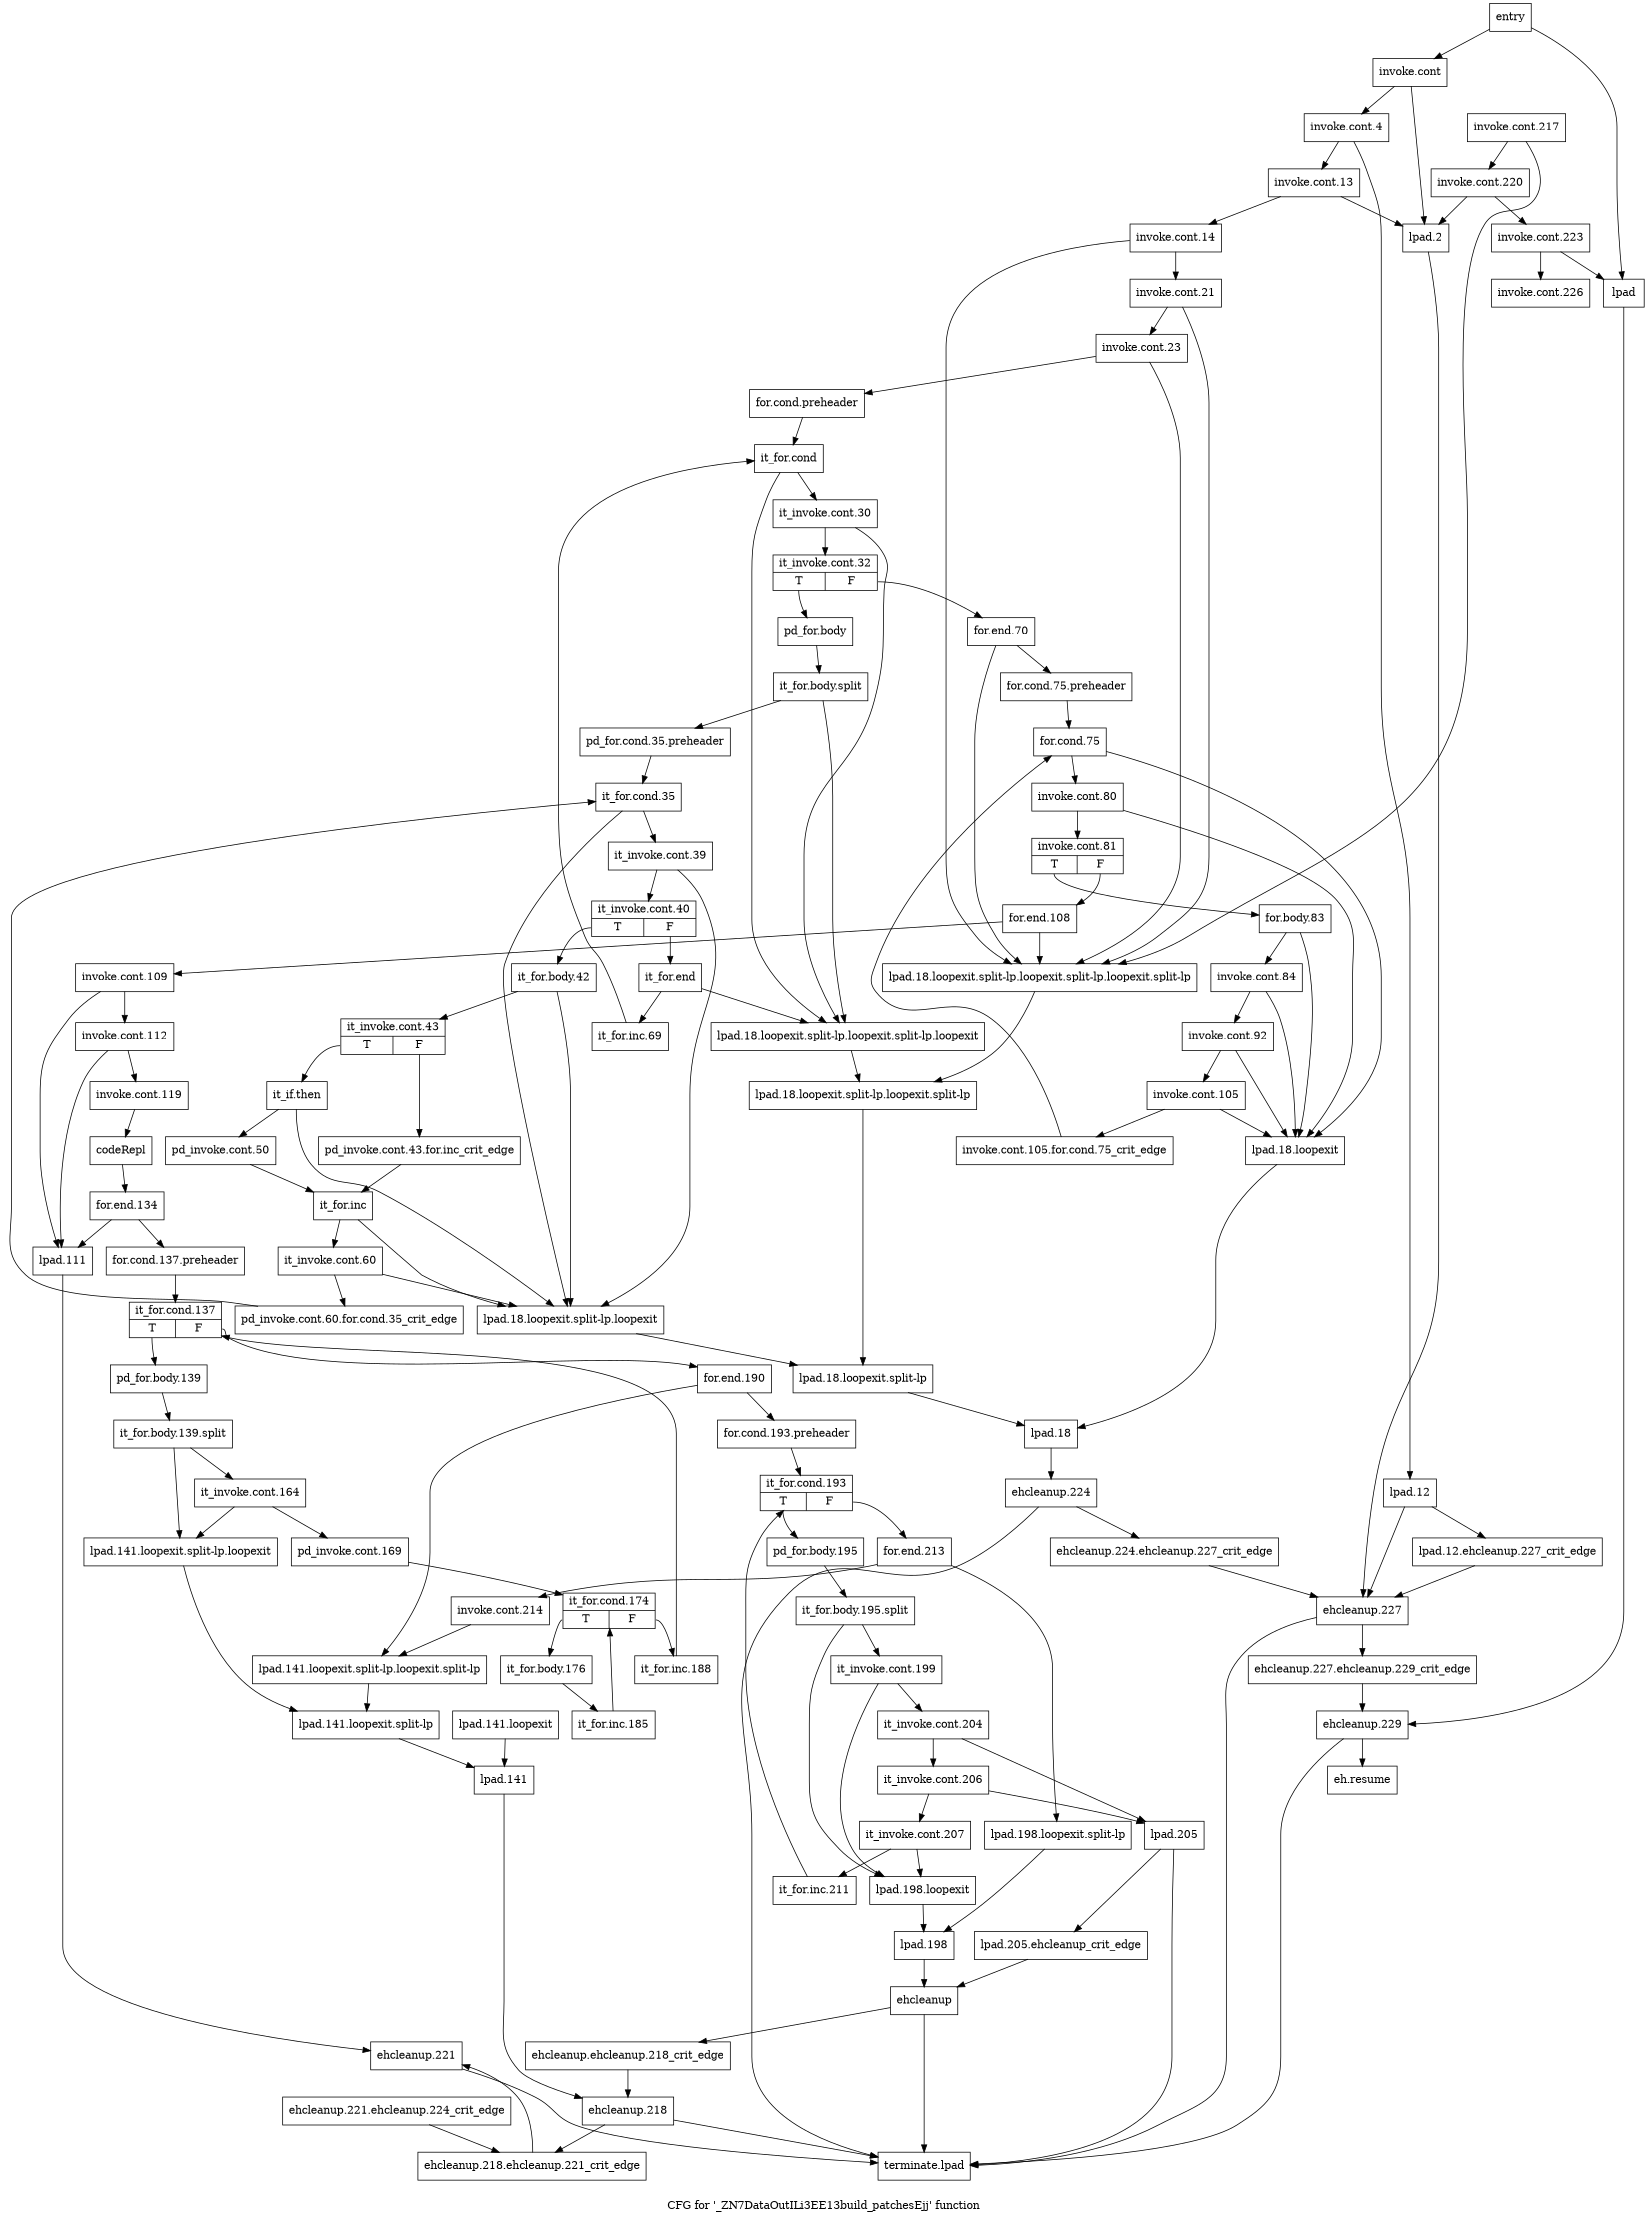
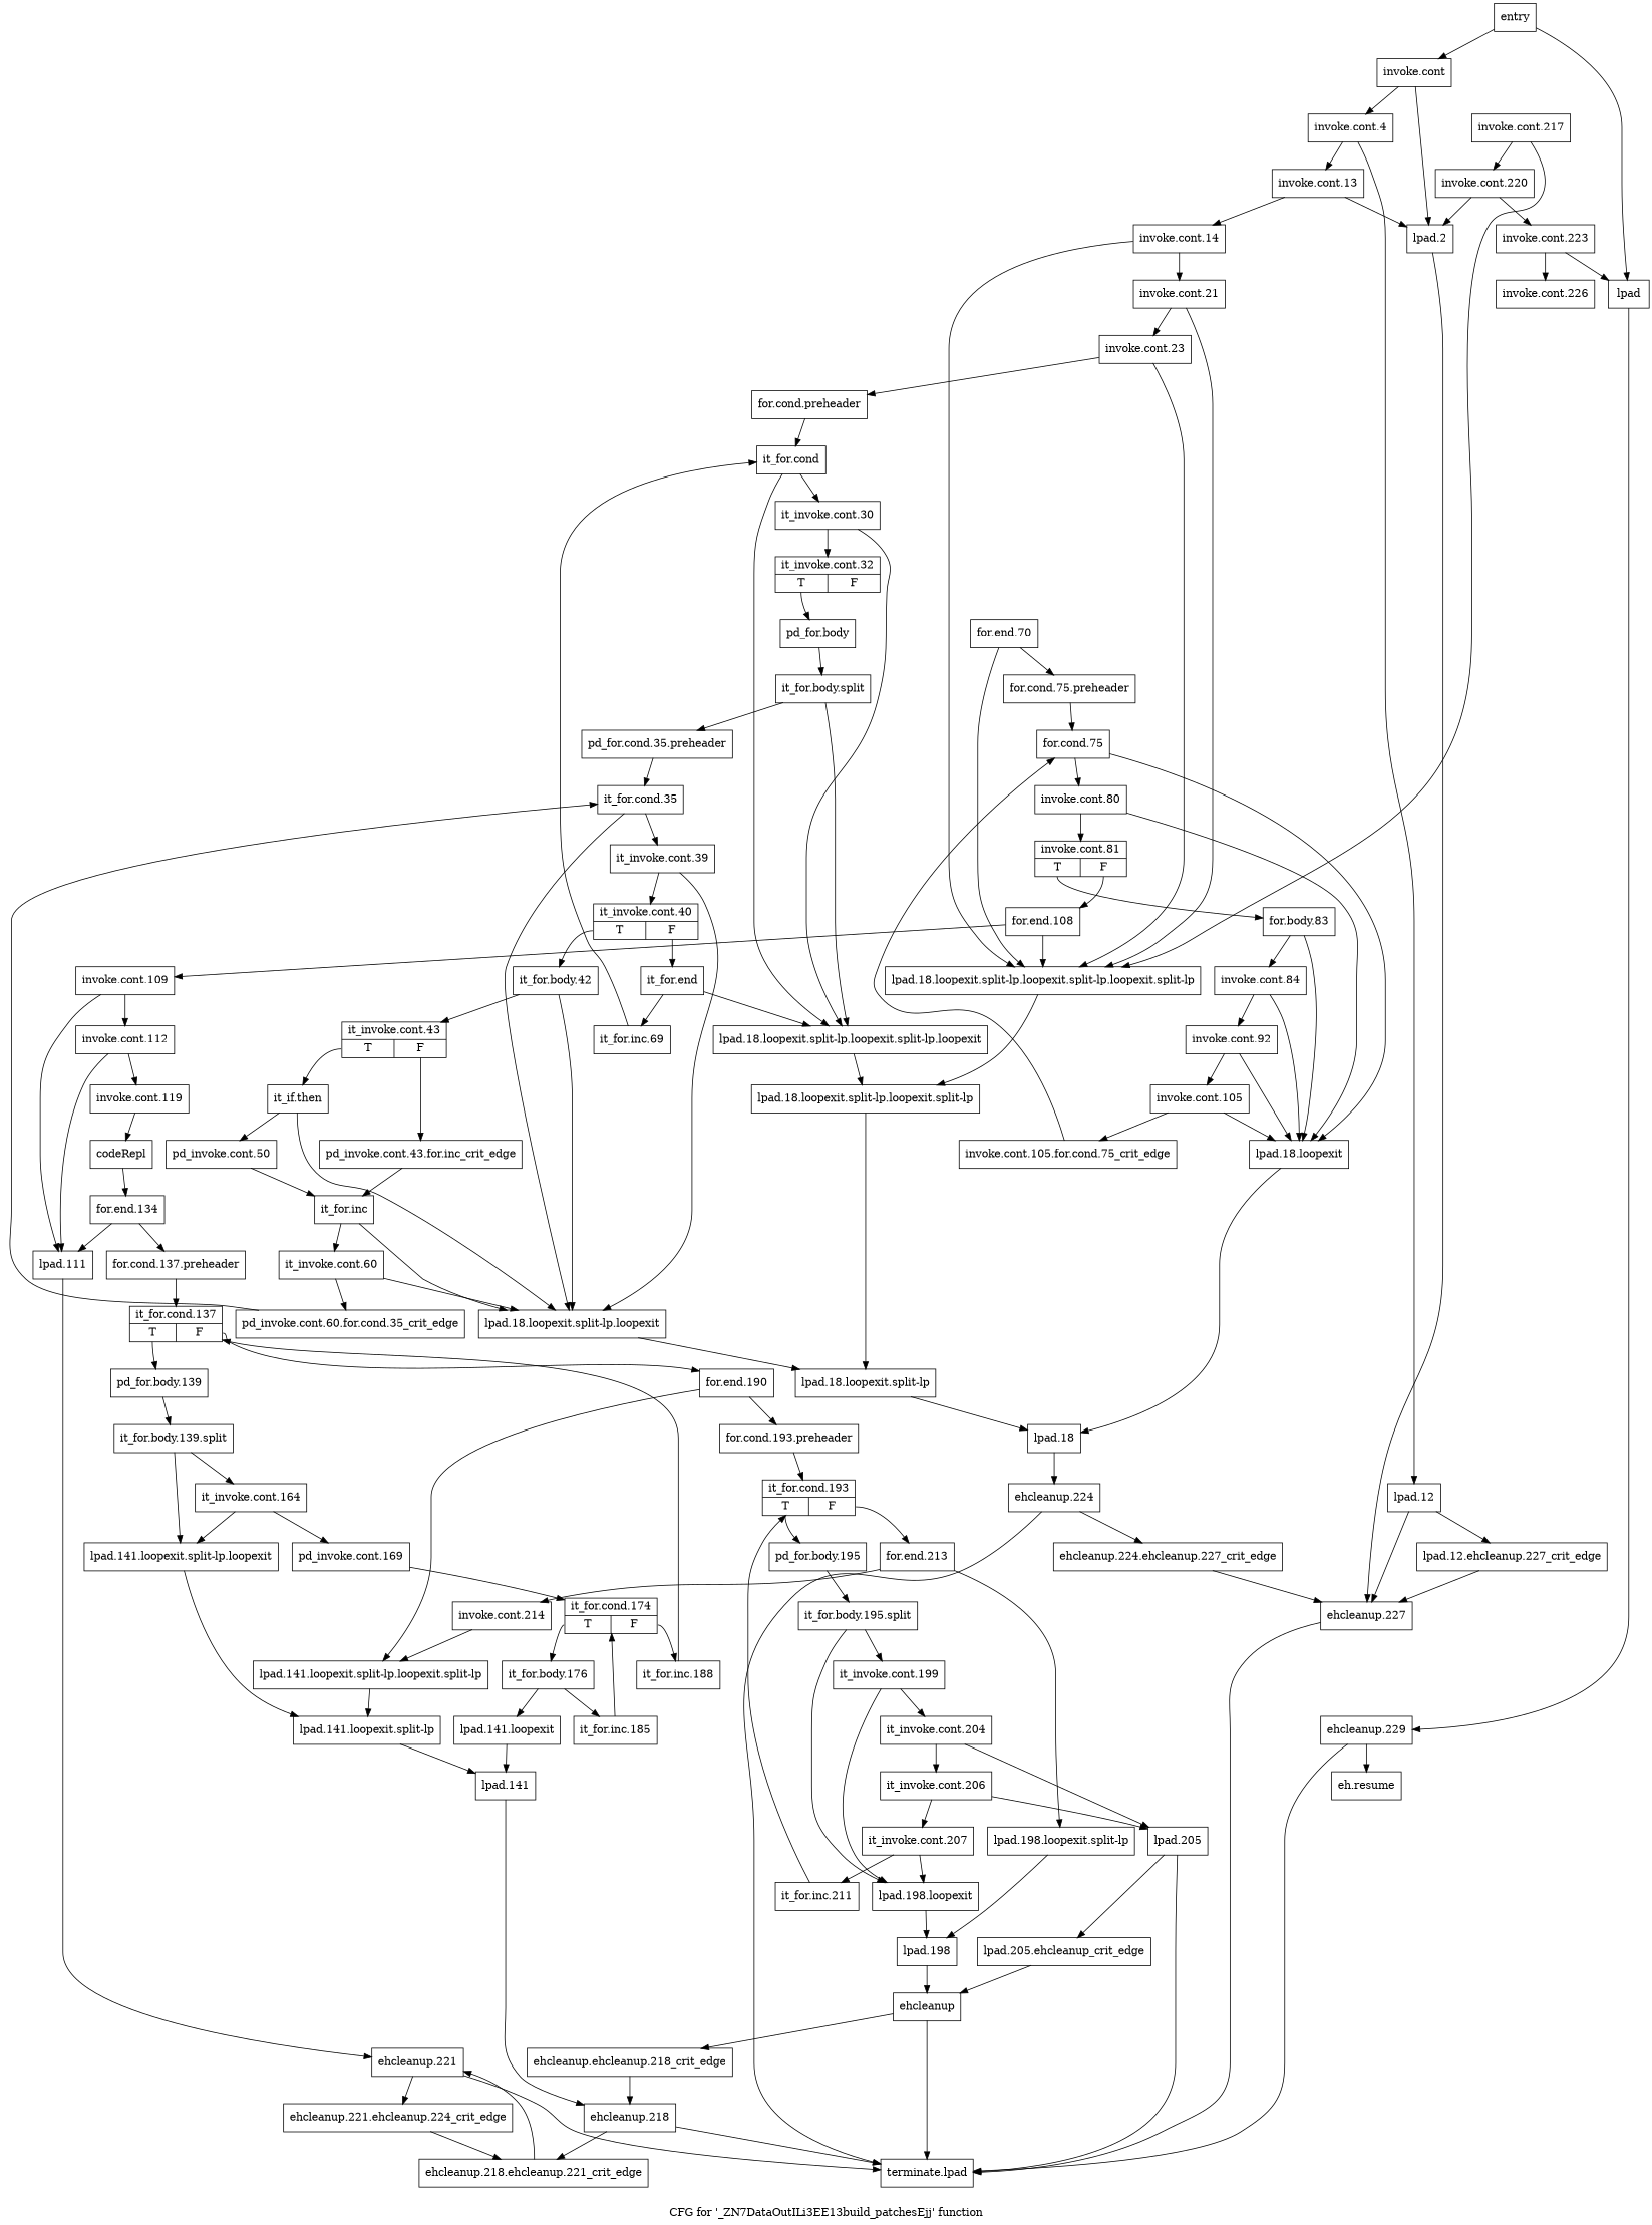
  digraph {
    label="CFG for '_ZN7DataOutILi3EE13build_patchesEjj' function"
    node [shape=record]
    n1 [label="{entry}"]
    n2 [label="{invoke.cont}"]
    n3 [label="{lpad}"]
    n4 [label="{invoke.cont.4}"]
    n5 [label="{lpad.2}"]
    n6 [label="{ehcleanup.229}"]
    n7 [label="{invoke.cont.13}"]
    n8 [label="{lpad.12}"]
    n9 [label="{ehcleanup.227}"]
    n10 [label="{terminate.lpad}"]
    n11 [label="{eh.resume}"]
    n12 [label="{invoke.cont.14}"]
    n13 [label="{lpad.12.ehcleanup.227_crit_edge}"]
-   n14 [label="{ehcleanup.227.ehcleanup.229_crit_edge}"]
    n15 [label="{invoke.cont.21}"]
    n16 [label="{lpad.18.loopexit.split-lp.loopexit.split-lp.loopexit.split-lp}"]
    n17 [label="{invoke.cont.23}"]
    n18 [label="{lpad.18.loopexit.split-lp.loopexit.split-lp}"]
    n19 [label="{for.cond.preheader}"]
    n20 [label="{lpad.18.loopexit.split-lp}"]
    n21 [label="{it_for.cond}"]
    n22 [label="{it_invoke.cont.30}"]
    n23 [label="{lpad.18.loopexit.split-lp.loopexit.split-lp.loopexit}"]
    n24 [label="{it_invoke.cont.32|{<s0>T|<s1>F}}"]
    n25 [label="{pd_for.body}"]
    n26 [label="{for.end.70}"]
    n27 [label="{it_for.body.split}"]
    n28 [label="{for.cond.75.preheader}"]
    n29 [label="{pd_for.cond.35.preheader}"]
    n30 [label="{for.cond.75}"]
    n31 [label="{it_for.cond.35}"]
    n32 [label="{it_invoke.cont.39}"]
    n33 [label="{lpad.18.loopexit.split-lp.loopexit}"]
    n34 [label="{it_invoke.cont.40|{<s0>T|<s1>F}}"]
    n35 [label="{it_for.body.42}"]
    n36 [label="{it_for.end}"]
    n37 [label="{lpad.18}"]
    n38 [label="{it_invoke.cont.43|{<s0>T|<s1>F}}"]
    n39 [label="{it_for.inc.69}"]
    n40 [label="{it_if.then}"]
    n41 [label="{pd_invoke.cont.43.for.inc_crit_edge}"]
    n42 [label="{pd_invoke.cont.50}"]
    n43 [label="{it_for.inc}"]
    n44 [label="{it_invoke.cont.60}"]
    n45 [label="{pd_invoke.cont.60.for.cond.35_crit_edge}"]
    n46 [label="{lpad.18.loopexit}"]
    n47 [label="{ehcleanup.224}"]
    n48 [label="{ehcleanup.224.ehcleanup.227_crit_edge}"]
    n49 [label="{invoke.cont.80}"]
    n50 [label="{invoke.cont.81|{<s0>T|<s1>F}}"]
    n51 [label="{for.body.83}"]
    n52 [label="{for.end.108}"]
    n53 [label="{invoke.cont.84}"]
    n54 [label="{invoke.cont.109}"]
    n55 [label="{invoke.cont.92}"]
    n56 [label="{invoke.cont.112}"]
    n57 [label="{lpad.111}"]
    n58 [label="{invoke.cont.105}"]
    n59 [label="{invoke.cont.105.for.cond.75_crit_edge}"]
    n60 [label="{invoke.cont.119}"]
    n61 [label="{ehcleanup.221}"]
    n62 [label="{codeRepl}"]
    n63 [label="{ehcleanup.221.ehcleanup.224_crit_edge}"]
    n64 [label="{for.end.134}"]
    n65 [label="{for.cond.137.preheader}"]
    n66 [label="{it_for.cond.137|{<s0>T|<s1>F}}"]
    n67 [label="{ehcleanup.218.ehcleanup.221_crit_edge}"]
    n68 [label="{pd_for.body.139}"]
    n69 [label="{for.end.190}"]
    n70 [label="{it_for.body.139.split}"]
    n71 [label="{lpad.141.loopexit.split-lp.loopexit.split-lp}"]
    n72 [label="{for.cond.193.preheader}"]
    n73 [label="{it_invoke.cont.164}"]
    n74 [label="{lpad.141.loopexit.split-lp.loopexit}"]
    n75 [label="{lpad.141.loopexit.split-lp}"]
    n76 [label="{it_for.cond.193|{<s0>T|<s1>F}}"]
    n77 [label="{pd_invoke.cont.169}"]
    n78 [label="{it_for.cond.174|{<s0>T|<s1>F}}"]
    n79 [label="{lpad.141}"]
    n80 [label="{it_for.body.176}"]
    n81 [label="{it_for.inc.188}"]
    n82 [label="{it_for.inc.185}"]
    n83 [label="{lpad.141.loopexit}"]
    n84 [label="{ehcleanup.218}"]
    n85 [label="{pd_for.body.195}"]
    n86 [label="{for.end.213}"]
    n87 [label="{it_for.body.195.split}"]
    n88 [label="{lpad.198.loopexit.split-lp}"]
    n89 [label="{invoke.cont.214}"]
    n90 [label="{it_invoke.cont.199}"]
    n91 [label="{lpad.198.loopexit}"]
    n92 [label="{lpad.198}"]
    n93 [label="{it_invoke.cont.204}"]
    n94 [label="{it_invoke.cont.206}"]
    n95 [label="{lpad.205}"]
    n96 [label="{ehcleanup}"]
    n97 [label="{it_invoke.cont.207}"]
    n98 [label="{lpad.205.ehcleanup_crit_edge}"]
    n99 [label="{it_for.inc.211}"]
    n100 [label="{ehcleanup.ehcleanup.218_crit_edge}"]
    n101 [label="{invoke.cont.217}"]
    n102 [label="{invoke.cont.220}"]
    n103 [label="{invoke.cont.223}"]
    n104 [label="{invoke.cont.226}"]
    n1 -> n2
    n1 -> n3
    n2 -> n4
    n2 -> n5
    n3 -> n6
    n4 -> n7
    n4 -> n8
    n5 -> n9
    n6 -> n10
    n6 -> n11
    n7 -> n5
    n7 -> n12
    n8 -> n9
    n8 -> n13
    n9 -> n10
-   n9 -> n14
    n12 -> n15
    n12 -> n16
    n13 -> n9
-   n14 -> n6
    n15 -> n16
    n15 -> n17
    n16 -> n18
    n17 -> n16
    n17 -> n19
    n18 -> n20
    n19 -> n21
    n20 -> n37
    n21 -> n22
    n21 -> n23
    n22 -> n23
    n22 -> n24
    n23 -> n18
    n24 -> n25 [tailport=s0]
-   n24 -> n26 [tailport=s1]
    n25 -> n27
    n26 -> n16
    n26 -> n28
    n27 -> n23
    n27 -> n29
    n28 -> n30
    n29 -> n31
    n30 -> n46
    n30 -> n49
    n31 -> n32
    n31 -> n33
    n32 -> n33
    n32 -> n34
    n33 -> n20
    n34 -> n35 [tailport=s0]
    n34 -> n36 [tailport=s1]
    n35 -> n33
    n35 -> n38
    n36 -> n23
    n36 -> n39
    n37 -> n47
    n38 -> n40 [tailport=s0]
    n38 -> n41 [tailport=s1]
    n39 -> n21
    n40 -> n33
    n40 -> n42
    n41 -> n43
    n42 -> n43
    n43 -> n33
    n43 -> n44
    n44 -> n33
    n44 -> n45
    n45 -> n31
    n46 -> n37
    n47 -> n10
    n47 -> n48
    n48 -> n9
    n49 -> n46
    n49 -> n50
    n50 -> n51 [tailport=s0]
    n50 -> n52 [tailport=s1]
    n51 -> n46
    n51 -> n53
    n52 -> n16
    n52 -> n54
    n53 -> n46
    n53 -> n55
    n54 -> n56
    n54 -> n57
    n55 -> n46
    n55 -> n58
    n56 -> n57
    n56 -> n60
    n57 -> n61
    n58 -> n46
    n58 -> n59
    n59 -> n30
    n60 -> n62
    n61 -> n10
+   n61 -> n63
    n62 -> n64
    n63 -> n67
    n64 -> n57
    n64 -> n65
    n65 -> n66
    n66 -> n68 [tailport=s0]
    n66 -> n69 [tailport=s1]
    n67 -> n61
    n68 -> n70
    n69 -> n71
    n69 -> n72
    n70 -> n73
    n70 -> n74
    n71 -> n75
    n72 -> n76
    n73 -> n74
    n73 -> n77
    n74 -> n75
    n75 -> n79
    n76 -> n85 [tailport=s0]
    n76 -> n86 [tailport=s1]
    n77 -> n78
    n78 -> n80 [tailport=s0]
    n78 -> n81 [tailport=s1]
    n79 -> n84
    n80 -> n82
+   n80 -> n83
    n81 -> n66
    n82 -> n78
    n83 -> n79
    n84 -> n10
    n84 -> n67
    n85 -> n87
    n86 -> n88
    n86 -> n89
    n87 -> n90
    n87 -> n91
    n88 -> n92
    n89 -> n71
    n90 -> n91
    n90 -> n93
    n91 -> n92
    n92 -> n96
    n93 -> n94
    n93 -> n95
    n94 -> n95
    n94 -> n97
    n95 -> n10
    n95 -> n98
    n96 -> n10
    n96 -> n100
    n97 -> n91
    n97 -> n99
    n98 -> n96
    n99 -> n76
    n100 -> n84
    n101 -> n16
    n101 -> n102
    n102 -> n5
    n102 -> n103
    n103 -> n3
    n103 -> n104
  }
